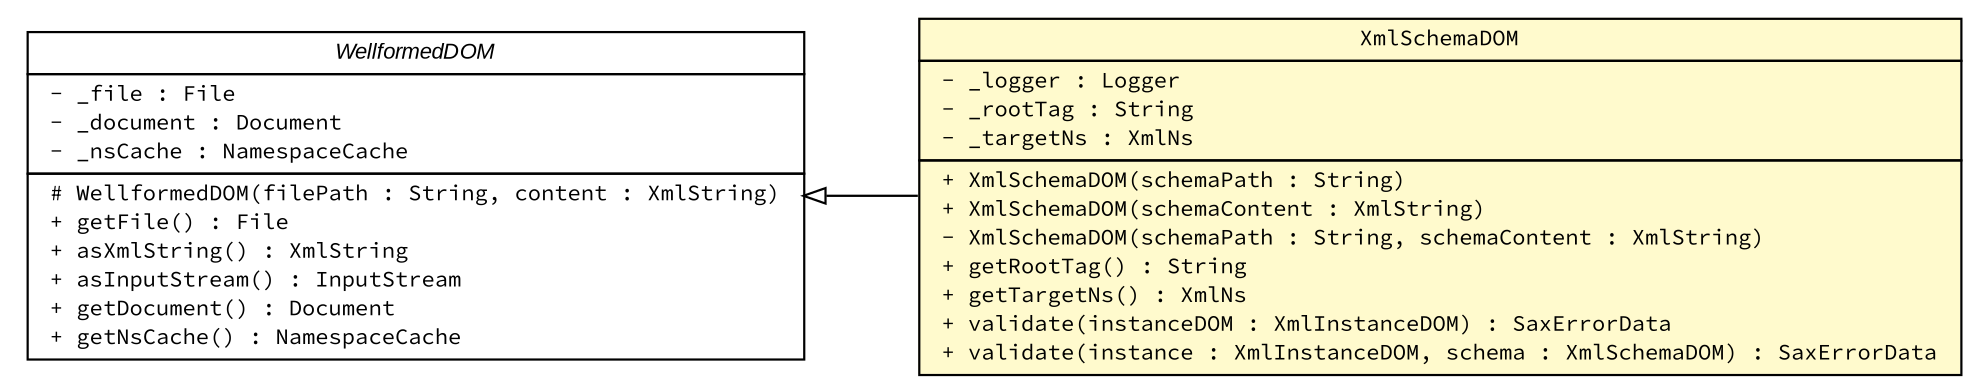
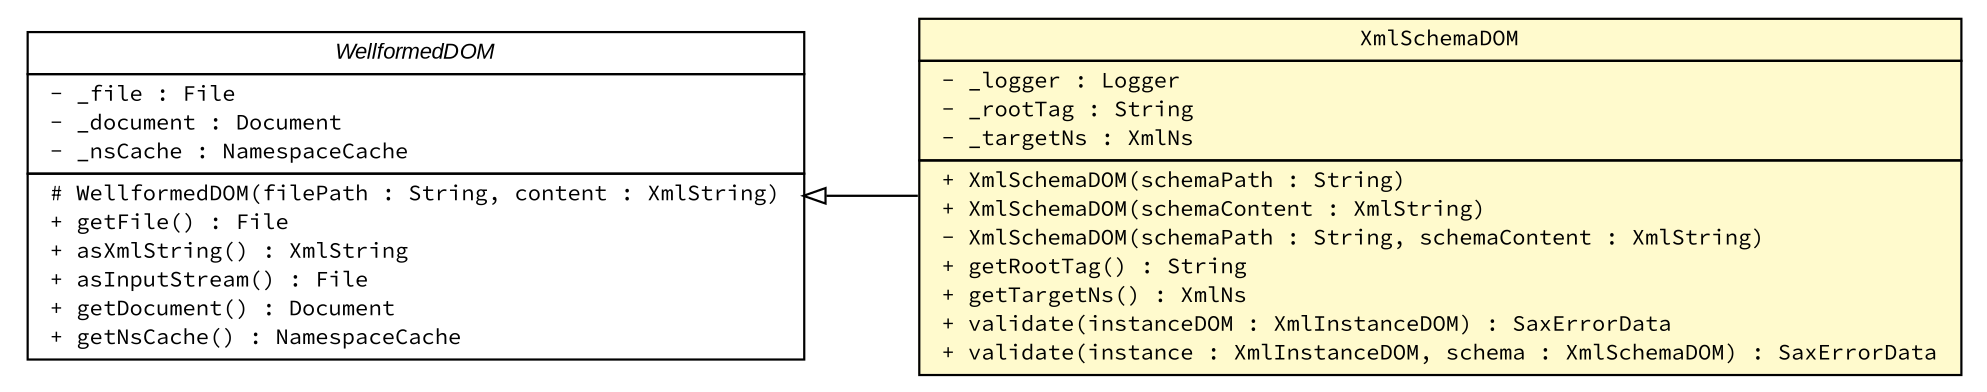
  digraph {
    nodesep=0.25
    ranksep=0.5
    rankdir=LR
    fontname="Source Code Pro"
    node [fontcolor=black fontname="Source Code Pro" fontsize=10.0 shape=plaintext]
    n1 [label=<<table title="org.tanjakostic.jcleancim.xml.XmlSchemaDOM" border="0" cellborder="1" cellspacing="0" cellpadding="2" port="p" bgcolor="lemonChiffon" href="./XmlSchemaDOM.html"> 		<tr><td><table border="0" cellspacing="0" cellpadding="1"> <tr><td align="center" balign="center"> XmlSchemaDOM </td></tr> 		</table></td></tr> 		<tr><td><table border="0" cellspacing="0" cellpadding="1"> <tr><td align="left" balign="left"> - _logger : Logger </td></tr> <tr><td align="left" balign="left"> - _rootTag : String </td></tr> <tr><td align="left" balign="left"> - _targetNs : XmlNs </td></tr> 		</table></td></tr> 		<tr><td><table border="0" cellspacing="0" cellpadding="1"> <tr><td align="left" balign="left"> + XmlSchemaDOM(schemaPath : String) </td></tr> <tr><td align="left" balign="left"> + XmlSchemaDOM(schemaContent : XmlString) </td></tr> <tr><td align="left" balign="left"> - XmlSchemaDOM(schemaPath : String, schemaContent : XmlString) </td></tr> <tr><td align="left" balign="left"> + getRootTag() : String </td></tr> <tr><td align="left" balign="left"> + getTargetNs() : XmlNs </td></tr> <tr><td align="left" balign="left"> + validate(instanceDOM : XmlInstanceDOM) : SaxErrorData </td></tr> <tr><td align="left" balign="left"> + validate(instance : XmlInstanceDOM, schema : XmlSchemaDOM) : SaxErrorData </td></tr> 		</table></td></tr> 		</table>>]
-   n2 [label=<<table title="org.tanjakostic.jcleancim.xml.WellformedDOM" border="0" cellborder="1" cellspacing="0" cellpadding="2" port="p" href="./WellformedDOM.html"> 		<tr><td><table border="0" cellspacing="0" cellpadding="1"> <tr><td align="center" balign="center"><font face="Arial Italic"> WellformedDOM </font></td></tr> 		</table></td></tr> 		<tr><td><table border="0" cellspacing="0" cellpadding="1"> <tr><td align="left" balign="left"> - _file : File </td></tr> <tr><td align="left" balign="left"> - _document : Document </td></tr> <tr><td align="left" balign="left"> - _nsCache : NamespaceCache </td></tr> 		</table></td></tr> 		<tr><td><table border="0" cellspacing="0" cellpadding="1"> <tr><td align="left" balign="left"> # WellformedDOM(filePath : String, content : XmlString) </td></tr> <tr><td align="left" balign="left"> + getFile() : File </td></tr> <tr><td align="left" balign="left"> + asXmlString() : XmlString </td></tr> <tr><td align="left" balign="left"> + asInputStream() : InputStream </td></tr> <tr><td align="left" balign="left"> + getDocument() : Document </td></tr> <tr><td align="left" balign="left"> + getNsCache() : NamespaceCache </td></tr> 		</table></td></tr> 		</table>>]
+   n2 [label=<<table title="org.tanjakostic.jcleancim.xml.WellformedDOM" border="0" cellborder="1" cellspacing="0" cellpadding="2" port="p" href="./WellformedDOM.html"> 		<tr><td><table border="0" cellspacing="0" cellpadding="1"> <tr><td align="center" balign="center"><font face="Arial Italic"> WellformedDOM </font></td></tr> 		</table></td></tr> 		<tr><td><table border="0" cellspacing="0" cellpadding="1"> <tr><td align="left" balign="left"> - _file : File </td></tr> <tr><td align="left" balign="left"> - _document : Document </td></tr> <tr><td align="left" balign="left"> - _nsCache : NamespaceCache </td></tr> 		</table></td></tr> 		<tr><td><table border="0" cellspacing="0" cellpadding="1"> <tr><td align="left" balign="left"> # WellformedDOM(filePath : String, content : XmlString) </td></tr> <tr><td align="left" balign="left"> + getFile() : File </td></tr> <tr><td align="left" balign="left"> + asXmlString() : XmlString </td></tr> <tr><td align="left" balign="left"> + asInputStream() : File </td></tr> <tr><td align="left" balign="left"> + getDocument() : Document </td></tr> <tr><td align="left" balign="left"> + getNsCache() : NamespaceCache </td></tr> 		</table></td></tr> 		</table>>]
    n2 -> n1 [arrowtail=empty dir=back fontname="Source Code Pro" fontsize=10 headport=p labelfontname=arial labelfontsize=10 tailport=p]
  }
